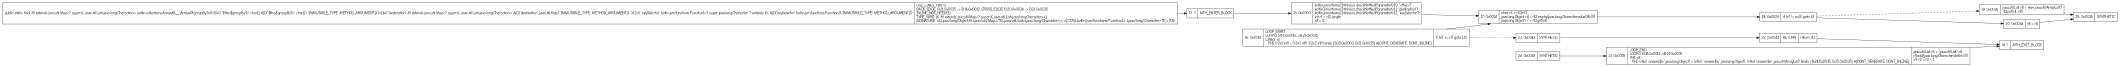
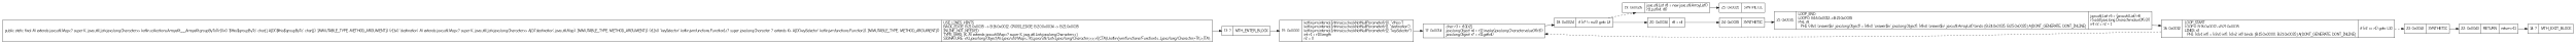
  digraph {
    fontname="Comic Neue"
    rankdir=LR
    node [fontname="Comic Neue" shape=record]
    edge [fontname="Comic Neue"]
    n1 [label="{13\:\ ?|MTH_ENTER_BLOCK\l}"]
    n2 [label="{15\:\ 0x0000|kotlin.jvm.internal.Intrinsics.checkNotNullParameter(r10, \"\<this\>\")\lkotlin.jvm.internal.Intrinsics.checkNotNullParameter(r11, \"destination\")\lkotlin.jvm.internal.Intrinsics.checkNotNullParameter(r12, \"keySelector\")\lint r1 = r10.length\lr2 = 0\l}"]
    n3 [label="{17\:\ 0x0014|char r3 = r10[r2]\ljava.lang.Object r4 = r12.invoke(java.lang.Character.valueOf(r3))\ljava.lang.Object r7 = r11.get(r4)\l}"]
    n4 [label="{16\:\ 0x0012|LOOP_START\lLOOP:0: B:16:0x0012\-\>B:21:0x0035\lLINES: r2 \l  PHI: (r2v1 int) = (r2v0 int), (r2v2 int) binds: [B:15:0x0000, B:21:0x0035] A[DONT_GENERATE, DONT_INLINE]\l|if (r2 \>= r1) goto L10\l}"]
    n5 [label="{23\:\ 0x0043|SYNTHETIC\l}"]
    n6 [label="{18\:\ 0x0024|if (r7 != null) goto L8\l}"]
    n7 [label="{22\:\ 0x0043|RETURN\l|return r11\l}"]
    n8 [label="{19\:\ 0x0026|java.util.List r8 = new java.util.ArrayList()\lr11.put(r4, r8)\l}"]
    n9 [label="{20\:\ 0x0034|r8 = r4\l}"]
    n10 [label="{25\:\ 0x0035|SYNTHETIC\l}"]
    n11 [label="{24\:\ 0x0035|SYNTHETIC\l}"]
-   n12 [label="{21\:\ 0x0035|LOOP_END\lLOOP:0: B:16:0x0012\-\>B:21:0x0035\lPHI: r8 \l  PHI: (r8v1 'answer$iv' java.lang.Object) = (r8v0 'answer$iv' java.lang.Object), (r8v4 'answer$iv' java.util.ArrayList) binds: [B:24:0x0035, B:25:0x0035] A[DONT_GENERATE, DONT_INLINE]\l|java.util.List r5 = (java.util.List) r8\lr5.add(java.lang.Character.static(r3))\lint r2 = r2 + 1\l}"]
+   n12 [label="{21\:\ 0x0035|LOOP_END\lLOOP:0: B:16:0x0012\-\>B:21:0x0035\lPHI: r8 \l  PHI: (r8v1 'answer$iv' java.lang.Object) = (r8v0 'answer$iv' java.lang.Object), (r8v4 'answer$iv' java.util.ArrayList) binds: [B:24:0x0035, B:25:0x0035] A[DONT_GENERATE, DONT_INLINE]\l|java.util.List r5 = (java.util.List) r8\lr5.add(java.lang.Character.valueOf(r3))\lint r2 = r2 + 1\l}"]
    n13 [label="{14\:\ ?|MTH_EXIT_BLOCK\l}"]
    n14 [label="{public static final M extends java.util.Map\<? super K, java.util.List\<java.lang.Character\>\> kotlin.collections.ArraysKt___ArraysKt.groupByTo((r10v0 '$this$groupByTo' char[] A[D('$this$groupByTo' char[]), IMMUTABLE_TYPE, METHOD_ARGUMENT]), (r11v0 'destination' M extends java.util.Map\<? super K, java.util.List\<java.lang.Character\>\> A[D('destination' java.util.Map), IMMUTABLE_TYPE, METHOD_ARGUMENT]), (r12v0 'keySelector' kotlin.jvm.functions.Function1\<? super java.lang.Character, ? extends K\> A[D('keySelector' kotlin.jvm.functions.Function1), IMMUTABLE_TYPE, METHOD_ARGUMENT]))  | USE_LINES_HINTS\lBACK_EDGE: B:21:0x0035 \-\> B:16:0x0012, CROSS_EDGE: B:20:0x0034 \-\> B:21:0x0035\lINLINE_NOT_NEEDED\lTYPE_VARS: [K, M extends java.util.Map\<? super K, java.util.List\<java.lang.Character\>\>]\lSIGNATURE: \<K:Ljava\/lang\/Object;M::Ljava\/util\/Map\<\-TK;Ljava\/util\/List\<Ljava\/lang\/Character;\>;\>;\>([CTM;Lkotlin\/jvm\/functions\/Function1\<\-Ljava\/lang\/Character;+TK;\>;)TM;\l}"]
    n1 -> n2
    n2 -> n3
    n3 -> n6
-   n4 -> n3 [style=solid]
+   n4 -> n3 [style=dashed]
    n4 -> n5 [style=dashed]
    n5 -> n7
    n6 -> n8 [style=dashed]
    n6 -> n9
    n7 -> n13
    n8 -> n10
-   n9 -> n10
+   n9 -> n11
    n11 -> n12
-   n12 -> n13
+   n12 -> n4
    n14 -> n1
  }
